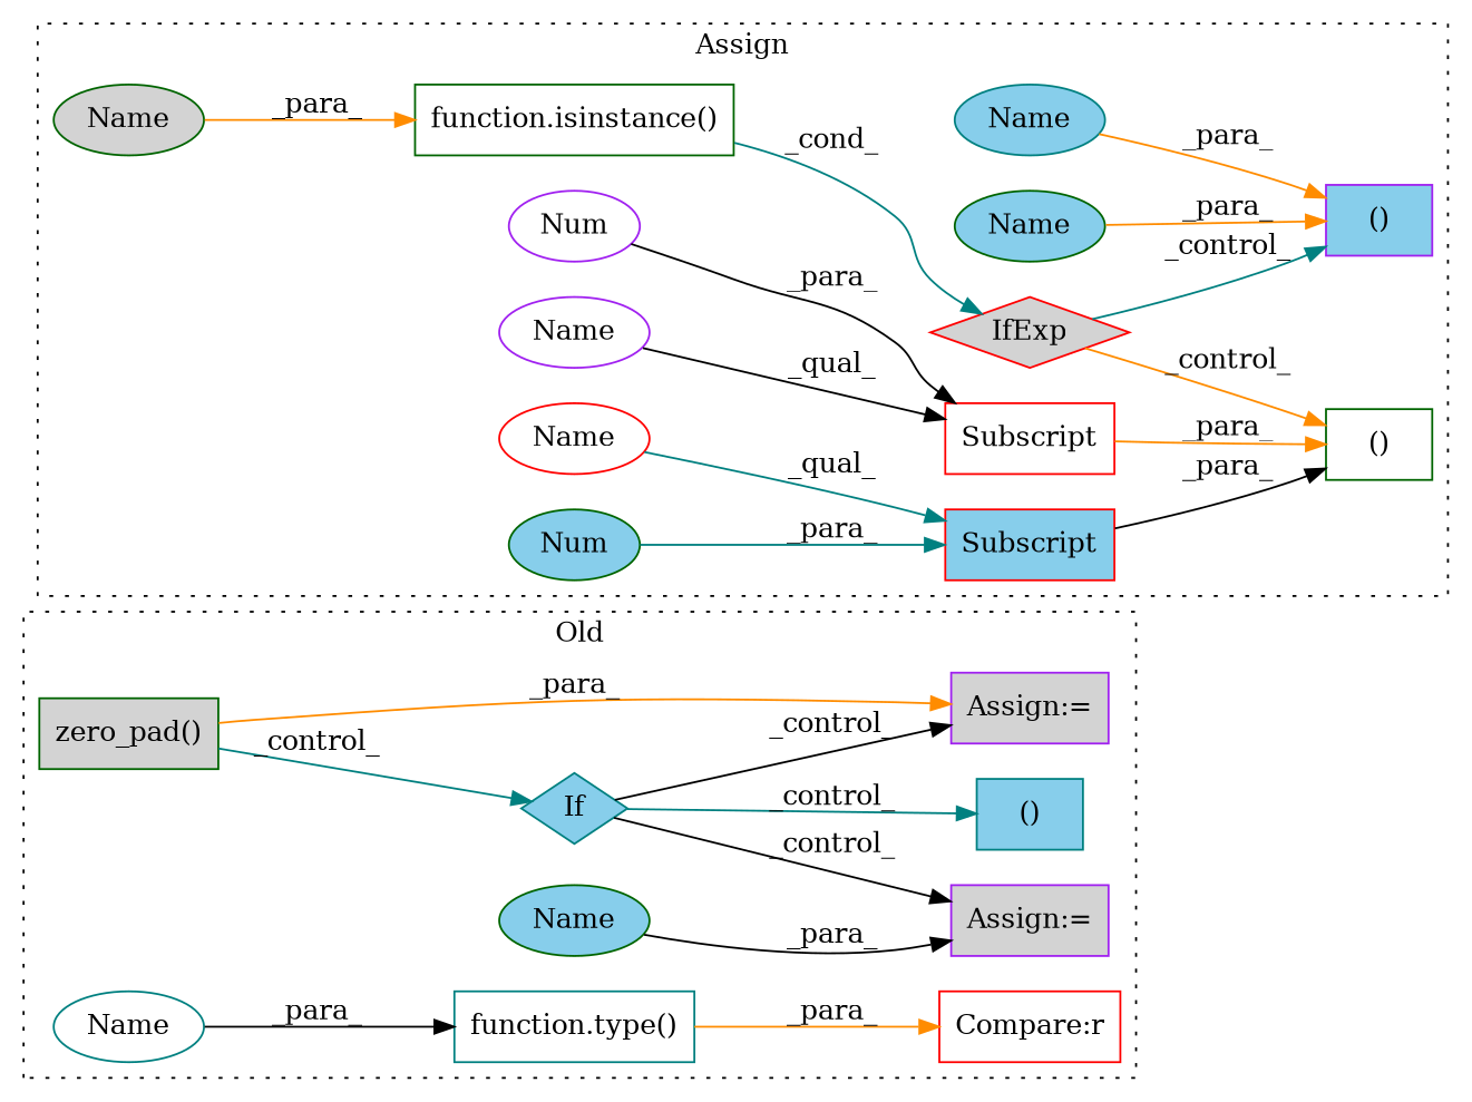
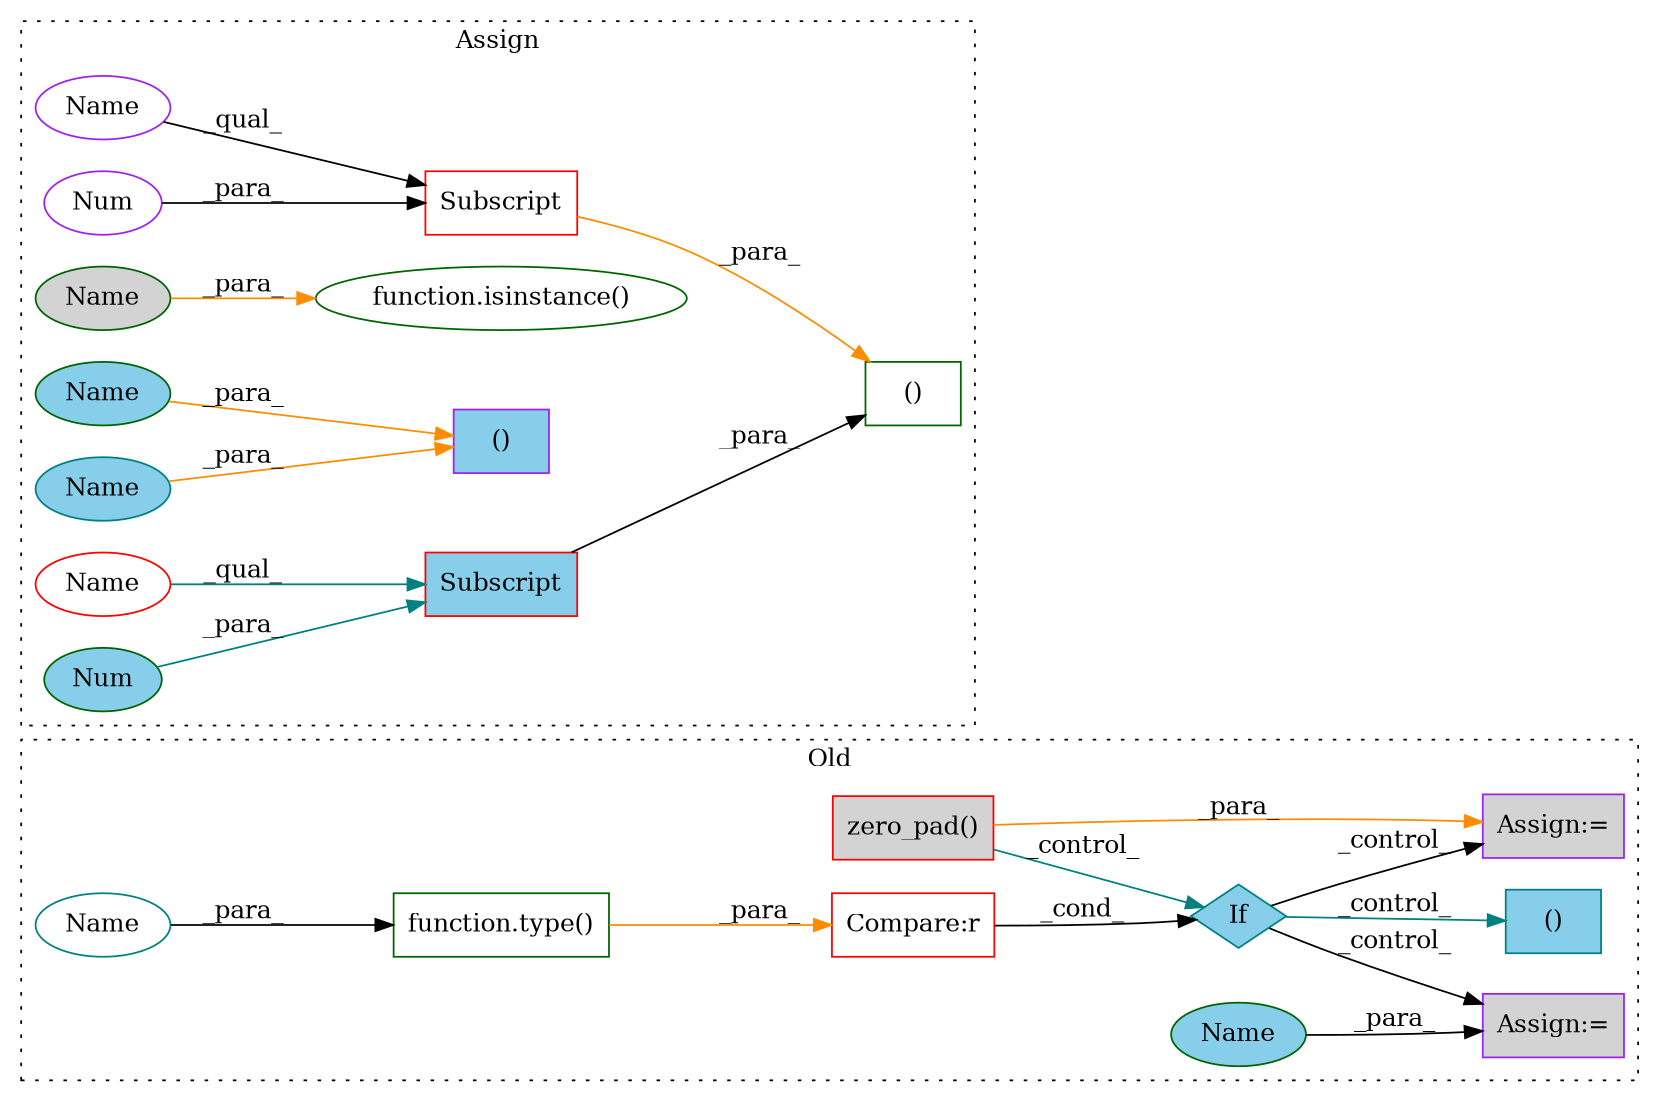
  digraph {
    rankdir=LR
    node [a=87 color=darkgreen fillcolor=white l=7 s=1985 shape=box style=filled]
    edge [color=black]
-   n1 [a=75 color=teal l="5,1" label="function.type()" s="1777,1789"]
+   n1 [a=75 l="5,1" label="function.type()" s="1777,1789"]
    n2 [a=40 color=red l=20 label="Compare:r" s=1777]
    n3 [a=96 color=teal fillcolor=skyblue l=3 label=If s=1774 shape=diamond]
    n4 [a=68 color=purple fillcolor=lightgrey l=10 label="Assign:="]
    n5 [a=68 color=purple fillcolor=lightgrey l=3 label="Assign:=" s=1816]
    n6 [a=54 color=teal fillcolor=skyblue label="()"]
-   n7 [a=75 fillcolor=lightgrey l="30,99" label="zero_pad()" s="1819,1854"]
+   n7 [a=75 color=red fillcolor=lightgrey l="30,99" label="zero_pad()" s="1819,1854"]
    n8 [color=teal label=Name s=1782 shape=ellipse]
    n9 [fillcolor=skyblue label=Name s=1995 shape=ellipse]
    n10 [a=54 color=purple fillcolor=skyblue l=9 label="()" s=2611]
    n11 [a=63 color=red fillcolor=skyblue l="10,0" label=Subscript s="2720,0"]
    n12 [a=54 l=12 label="()" s=2718]
    n13 [a=63 color=red l="10,0" label=Subscript s="2708,0"]
-   n14 [a=51 color=red fillcolor=lightgrey l="30,32" label=IfExp s="2621,2675" shape=diamond]
-   n15 [a=75 l="11,1" label="function.isinstance()" s="2651,2674"]
+   n15 [a=75 l="11,1" label="function.isinstance()" s="2651,2674" shape=ellipse]
    n16 [a=76 color=purple l=1 label=Num s=2716 shape=ellipse]
    n17 [a=76 fillcolor=skyblue l=1 label=Num s=2728 shape=ellipse]
    n18 [color=teal fillcolor=skyblue label=Name s=2613 shape=ellipse]
    n19 [fillcolor=lightgrey label=Name s=2662 shape=ellipse]
    n20 [color=purple label=Name s=2708 shape=ellipse]
    n21 [fillcolor=skyblue label=Name s=2604 shape=ellipse]
    n22 [color=red label=Name s=2720 shape=ellipse]
    subgraph cluster_1 {
      label=Old
      style=dotted
      n1
      n2
      n3
      n4
      n5
      n6
      n7
      n8
      n9
    }
    subgraph cluster_2 {
      label=Assign
      style=dotted
      n10
      n11
      n12
      n13
-     n14
      n15
      n16
      n17
      n18
      n19
      n20
      n21
      n22
    }
    n1 -> n2 [color=darkorange label=_para_]
+   n2 -> n3 [label=_cond_]
    n3 -> n4 [label=_control_]
    n3 -> n5 [label=_control_]
    n3 -> n6 [color=teal label=_control_]
    n7 -> n3 [color=teal label=_control_]
    n7 -> n5 [color=darkorange label=_para_]
    n8 -> n1 [label=_para_]
    n9 -> n4 [label=_para_]
    n11 -> n12 [label=_para_]
    n13 -> n12 [color=darkorange label=_para_]
-   n14 -> n10 [color=teal label=_control_]
-   n14 -> n12 [color=darkorange label=_control_]
-   n15 -> n14 [color=teal label=_cond_]
    n16 -> n13 [label=_para_]
    n17 -> n11 [color=teal label=_para_]
    n18 -> n10 [color=darkorange label=_para_]
    n19 -> n15 [color=darkorange label=_para_]
    n20 -> n13 [label=_qual_]
    n21 -> n10 [color=darkorange label=_para_]
    n22 -> n11 [color=teal label=_qual_]
  }
